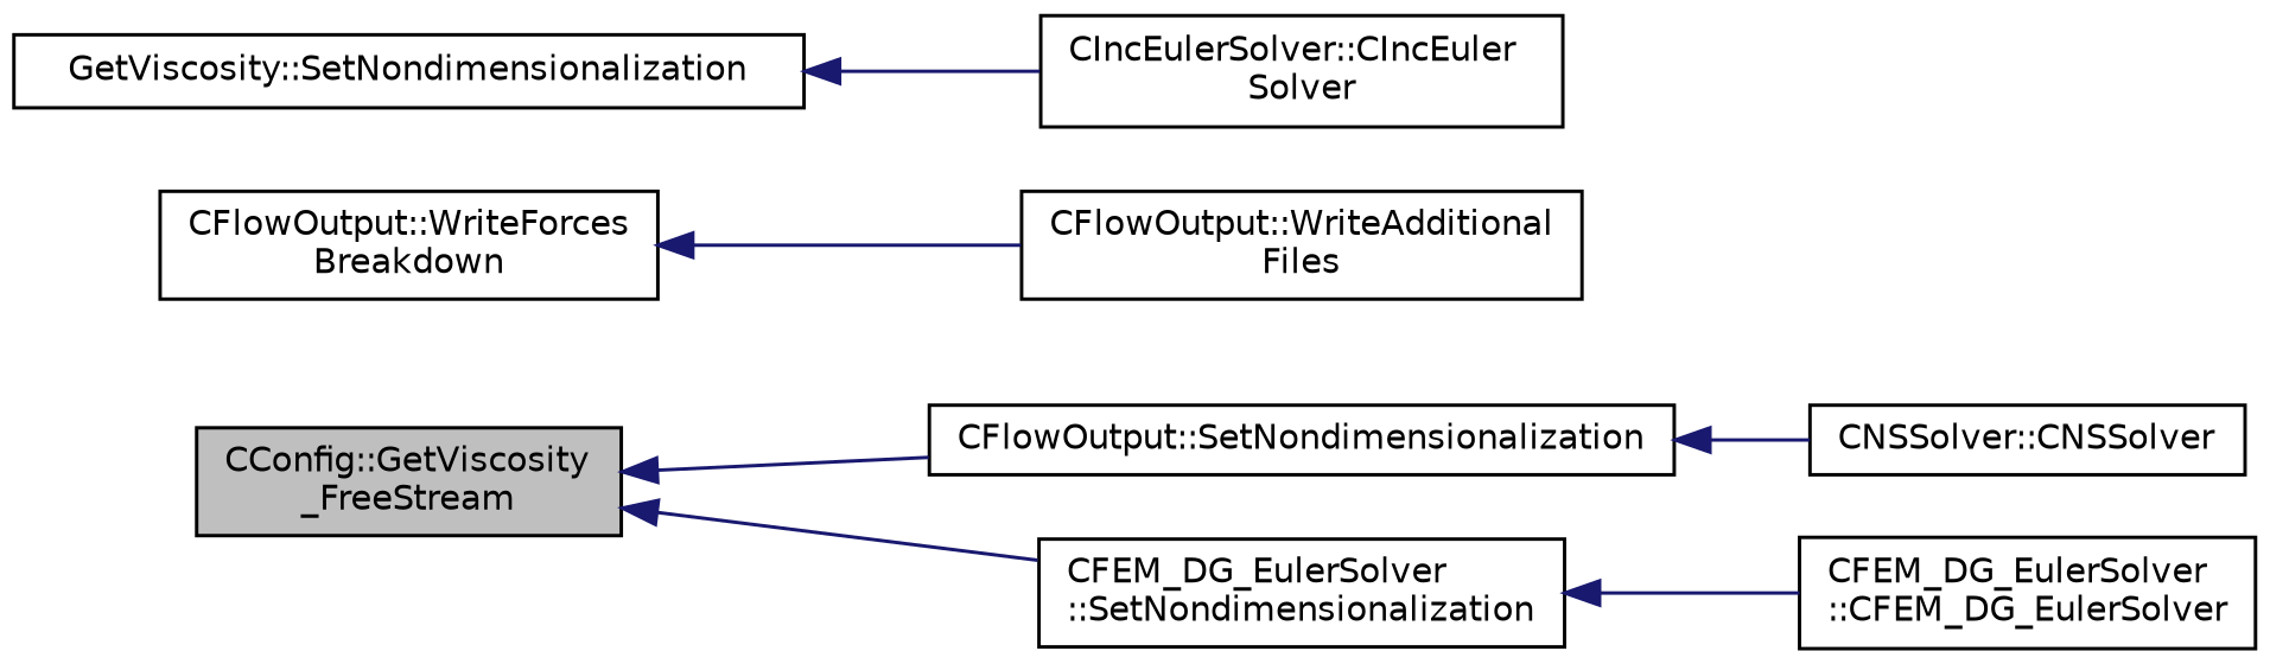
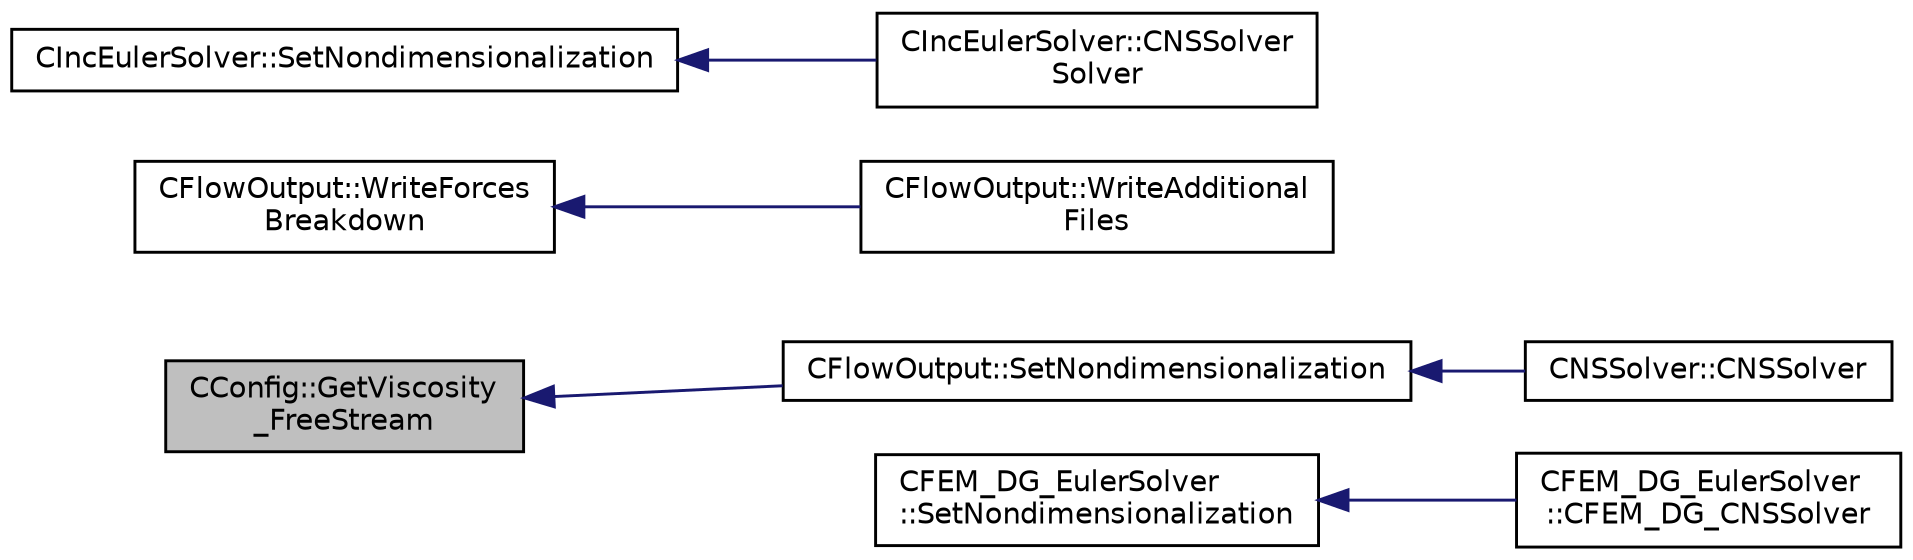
  digraph {
    rankdir=LR
    node [color=black fillcolor=white fontname=Helvetica fontsize=10 shape=record style=filled]
    edge [color=midnightblue dir=back fontname=Helvetica fontsize=10 labelfontname=Helvetica labelfontsize=10 style=solid]
    n1 [fillcolor=grey75 fontcolor=black height=0.2 label="CConfig::GetViscosity\l_FreeStream" width=0.4]
    n2 [height=0.2 label="CFlowOutput::SetNondimensionalization" width=0.4]
    n3 [height=0.2 label="CFEM_DG_EulerSolver\l::SetNondimensionalization" width=0.4]
    n4 [height=0.2 label="CFlowOutput::WriteForces\lBreakdown" width=0.4]
    n5 [height=0.2 label="CFlowOutput::WriteAdditional\lFiles" width=0.4]
    n6 [height=0.2 label="CNSSolver::CNSSolver" width=0.4]
-   n7 [height=0.2 label="CFEM_DG_EulerSolver\l::CFEM_DG_EulerSolver" width=0.4]
-   n8 [height=0.2 label="GetViscosity::SetNondimensionalization" width=0.4]
-   n9 [height=0.2 label="CIncEulerSolver::CIncEuler\lSolver" width=0.4]
+   n7 [height=0.2 label="CFEM_DG_EulerSolver\l::CFEM_DG_CNSSolver" width=0.4]
+   n8 [height=0.2 label="CIncEulerSolver::SetNondimensionalization" width=0.4]
+   n9 [height=0.2 label="CIncEulerSolver::CNSSolver\lSolver" width=0.4]
    n1 -> n2
-   n1 -> n3
    n2 -> n6
    n3 -> n7
    n4 -> n5
    n8 -> n9
  }
